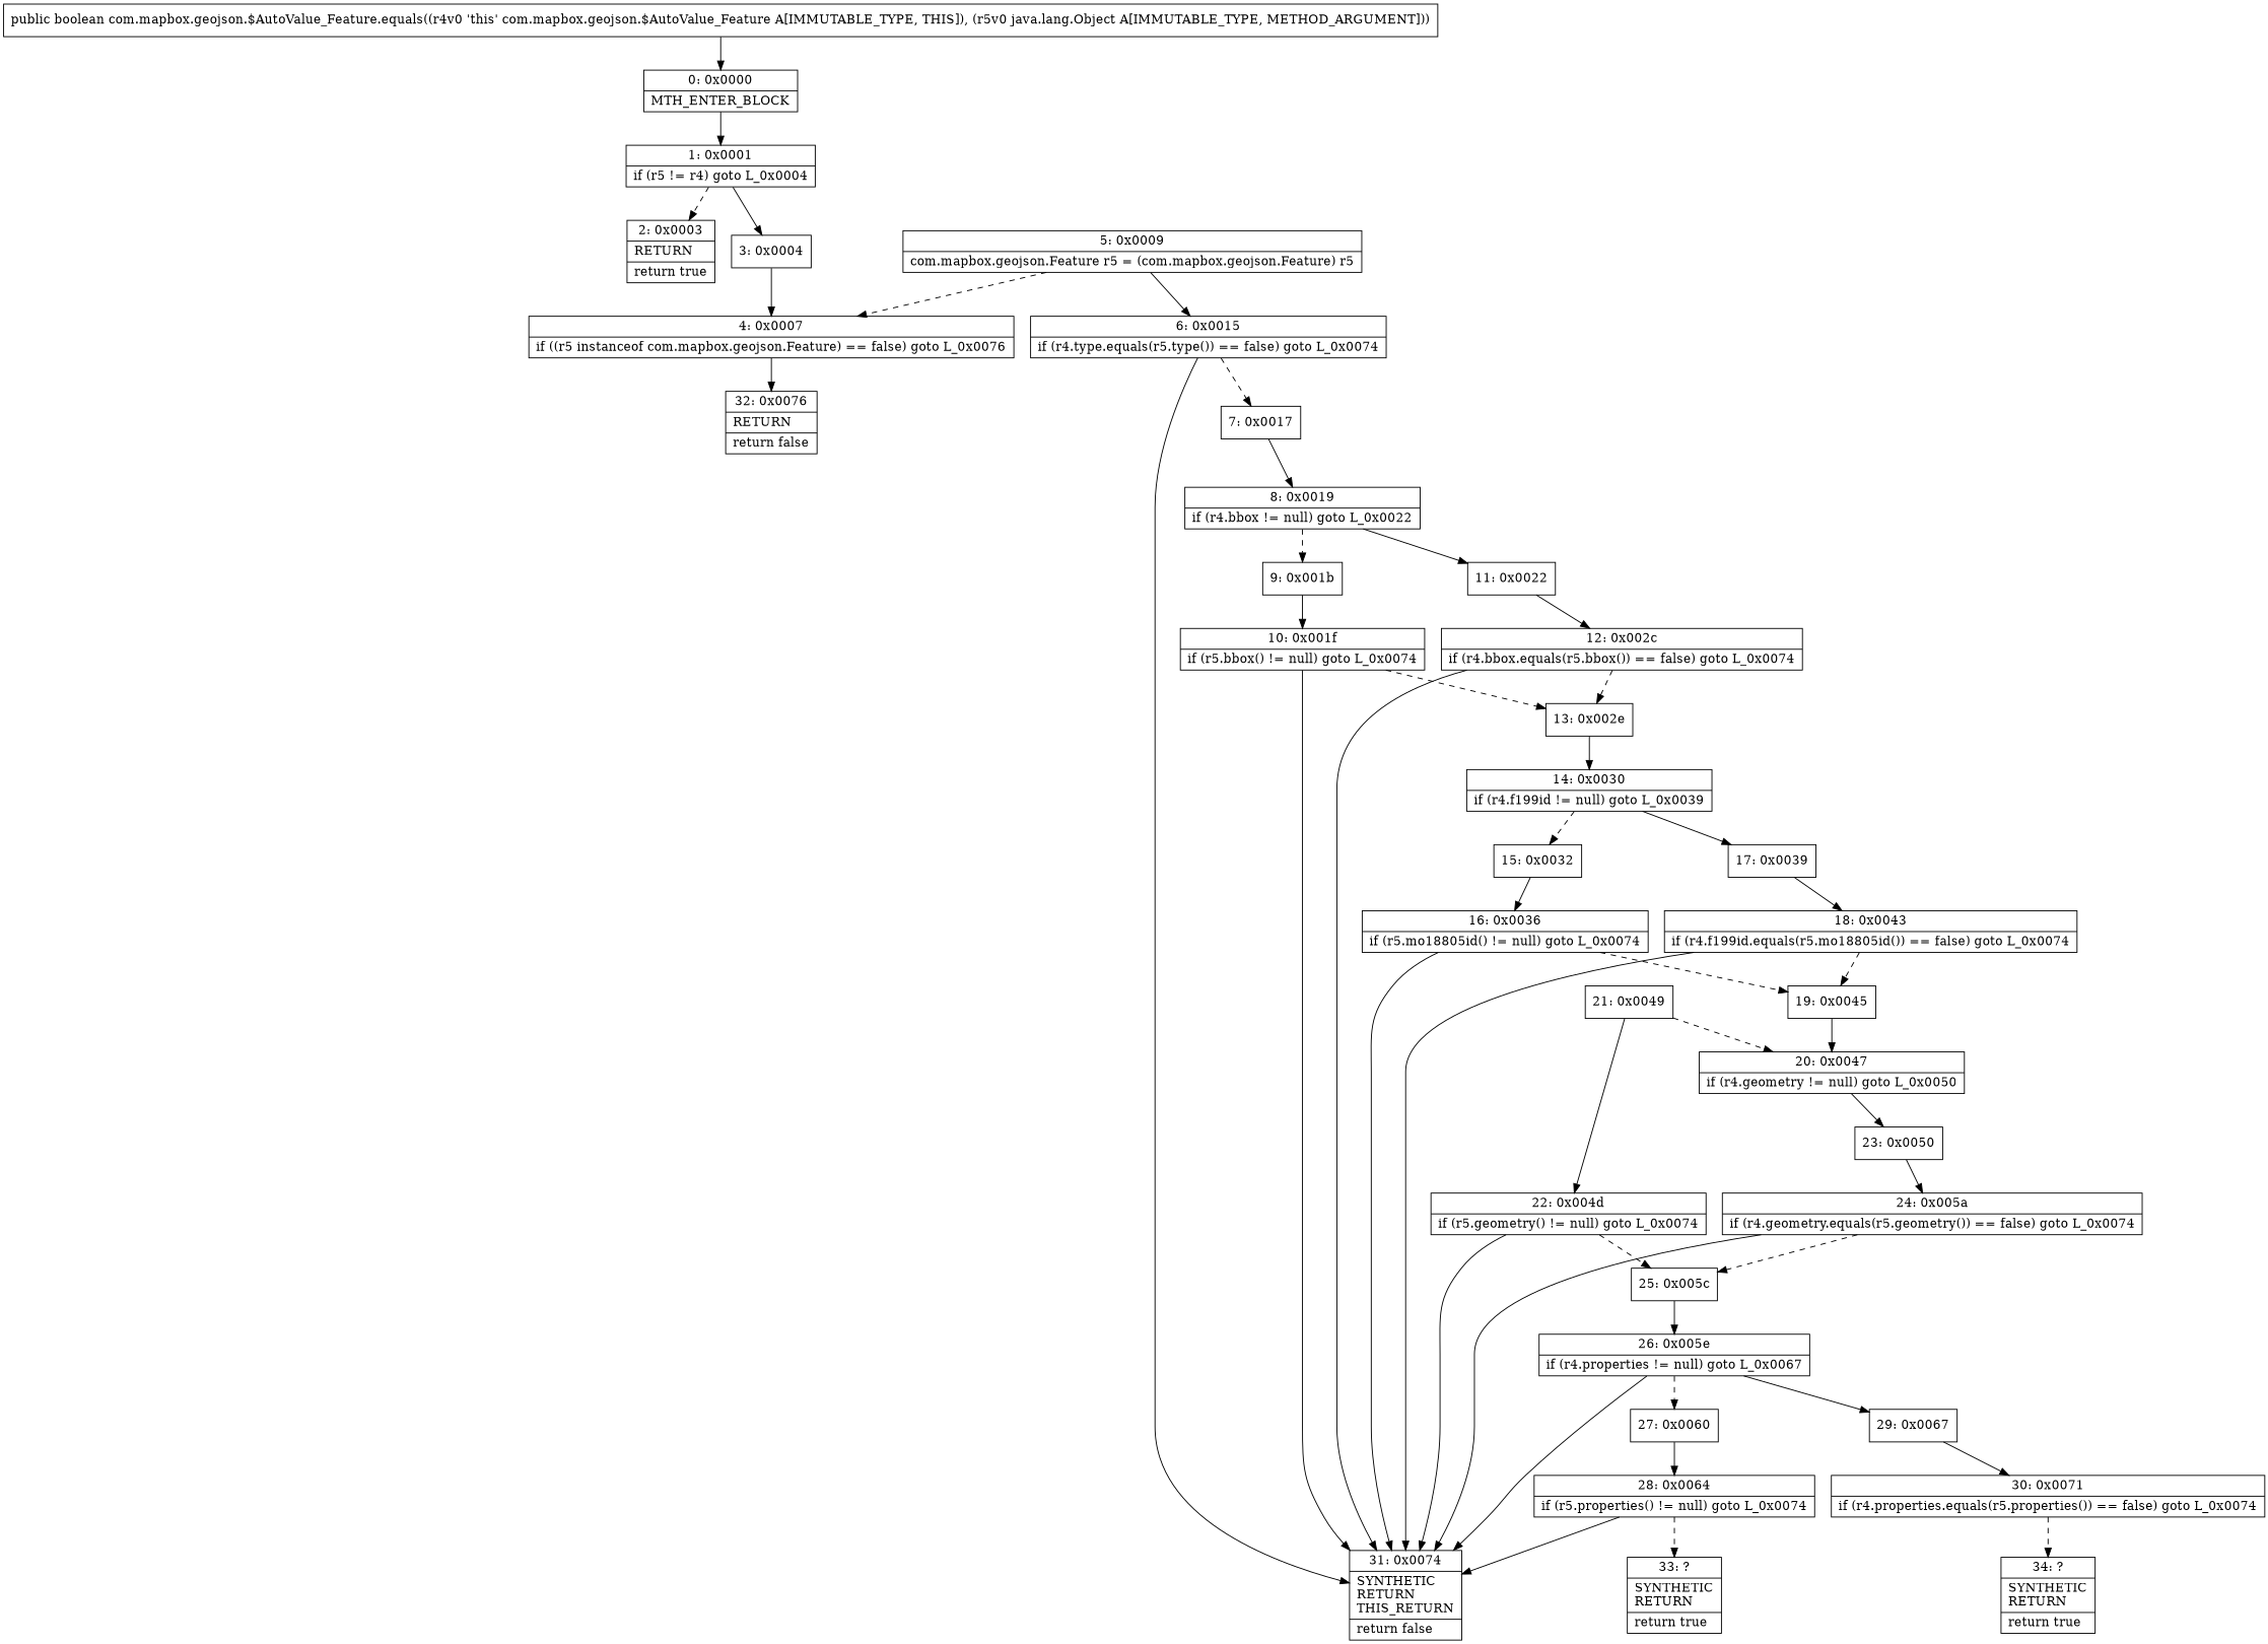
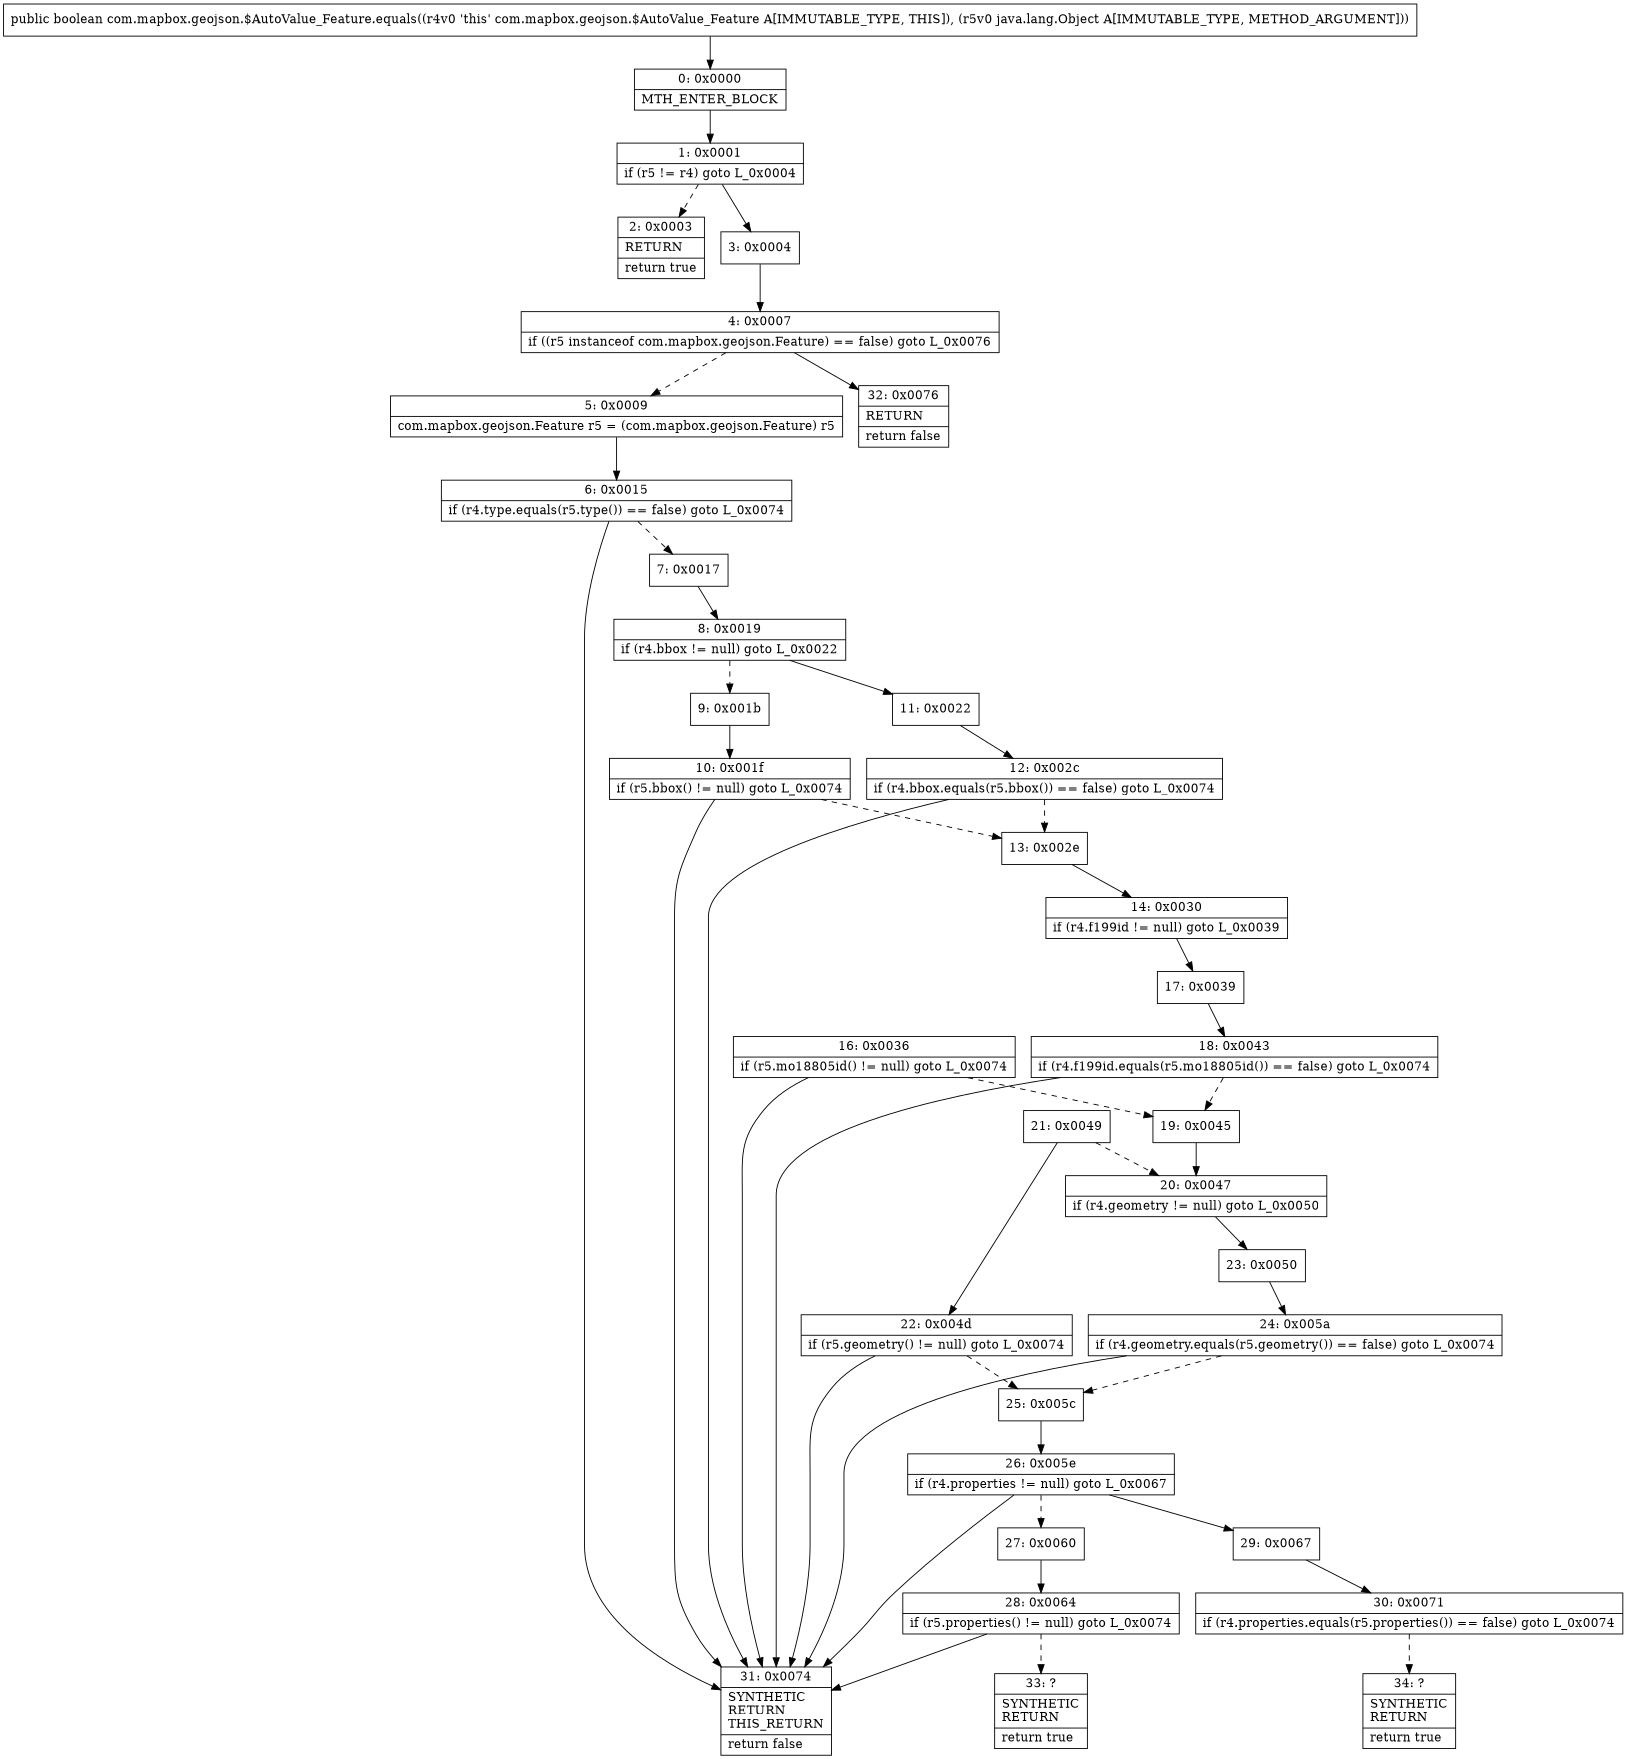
  digraph {
    node [shape=record]
    n1 [label="{0\:\ 0x0000|MTH_ENTER_BLOCK\l}"]
    n2 [label="{1\:\ 0x0001|if (r5 != r4) goto L_0x0004\l}"]
    n3 [label="{2\:\ 0x0003|RETURN\l|return true\l}"]
    n4 [label="{3\:\ 0x0004}"]
    n5 [label="{4\:\ 0x0007|if ((r5 instanceof com.mapbox.geojson.Feature) == false) goto L_0x0076\l}"]
    n6 [label="{5\:\ 0x0009|com.mapbox.geojson.Feature r5 = (com.mapbox.geojson.Feature) r5\l}"]
    n7 [label="{32\:\ 0x0076|RETURN\l|return false\l}"]
    n8 [label="{6\:\ 0x0015|if (r4.type.equals(r5.type()) == false) goto L_0x0074\l}"]
    n9 [label="{7\:\ 0x0017}"]
    n10 [label="{31\:\ 0x0074|SYNTHETIC\lRETURN\lTHIS_RETURN\l|return false\l}"]
    n11 [label="{8\:\ 0x0019|if (r4.bbox != null) goto L_0x0022\l}"]
    n12 [label="{9\:\ 0x001b}"]
    n13 [label="{11\:\ 0x0022}"]
    n14 [label="{10\:\ 0x001f|if (r5.bbox() != null) goto L_0x0074\l}"]
    n15 [label="{12\:\ 0x002c|if (r4.bbox.equals(r5.bbox()) == false) goto L_0x0074\l}"]
    n16 [label="{13\:\ 0x002e}"]
    n17 [label="{14\:\ 0x0030|if (r4.f199id != null) goto L_0x0039\l}"]
-   n18 [label="{15\:\ 0x0032}"]
    n19 [label="{17\:\ 0x0039}"]
    n20 [label="{16\:\ 0x0036|if (r5.mo18805id() != null) goto L_0x0074\l}"]
    n21 [label="{18\:\ 0x0043|if (r4.f199id.equals(r5.mo18805id()) == false) goto L_0x0074\l}"]
    n22 [label="{19\:\ 0x0045}"]
    n23 [label="{20\:\ 0x0047|if (r4.geometry != null) goto L_0x0050\l}"]
    n24 [label="{23\:\ 0x0050}"]
    n25 [label="{21\:\ 0x0049}"]
    n26 [label="{22\:\ 0x004d|if (r5.geometry() != null) goto L_0x0074\l}"]
    n27 [label="{24\:\ 0x005a|if (r4.geometry.equals(r5.geometry()) == false) goto L_0x0074\l}"]
    n28 [label="{25\:\ 0x005c}"]
    n29 [label="{26\:\ 0x005e|if (r4.properties != null) goto L_0x0067\l}"]
    n30 [label="{27\:\ 0x0060}"]
    n31 [label="{29\:\ 0x0067}"]
    n32 [label="{28\:\ 0x0064|if (r5.properties() != null) goto L_0x0074\l}"]
    n33 [label="{30\:\ 0x0071|if (r4.properties.equals(r5.properties()) == false) goto L_0x0074\l}"]
    n34 [label="{33\:\ ?|SYNTHETIC\lRETURN\l|return true\l}"]
    n35 [label="{34\:\ ?|SYNTHETIC\lRETURN\l|return true\l}"]
    n36 [label="{public boolean com.mapbox.geojson.$AutoValue_Feature.equals((r4v0 'this' com.mapbox.geojson.$AutoValue_Feature A[IMMUTABLE_TYPE, THIS]), (r5v0 java.lang.Object A[IMMUTABLE_TYPE, METHOD_ARGUMENT])) }"]
    n1 -> n2
    n2 -> n3 [style=dashed]
    n2 -> n4
    n4 -> n5
-   n6 -> n5 [style=dashed]
+   n5 -> n6 [style=dashed]
    n5 -> n7
    n6 -> n8
    n8 -> n9 [style=dashed]
    n8 -> n10
    n9 -> n11
    n11 -> n12 [style=dashed]
    n11 -> n13
    n12 -> n14
    n13 -> n15
    n14 -> n10
    n14 -> n16 [style=dashed]
    n15 -> n10
    n15 -> n16 [style=dashed]
    n16 -> n17
-   n17 -> n18 [style=dashed]
    n17 -> n19
-   n18 -> n20
    n19 -> n21
    n20 -> n10
    n20 -> n22 [style=dashed]
    n21 -> n10
    n21 -> n22 [style=dashed]
    n22 -> n23
    n23 -> n24
    n24 -> n27
    n25 -> n23 [style=dashed]
    n25 -> n26
    n26 -> n10
    n26 -> n28 [style=dashed]
    n27 -> n10
    n27 -> n28 [style=dashed]
    n28 -> n29
    n29 -> n10
    n29 -> n30 [style=dashed]
    n29 -> n31
    n30 -> n32
    n31 -> n33
    n32 -> n10
    n32 -> n34 [style=dashed]
    n33 -> n35 [style=dashed]
    n36 -> n1
  }
